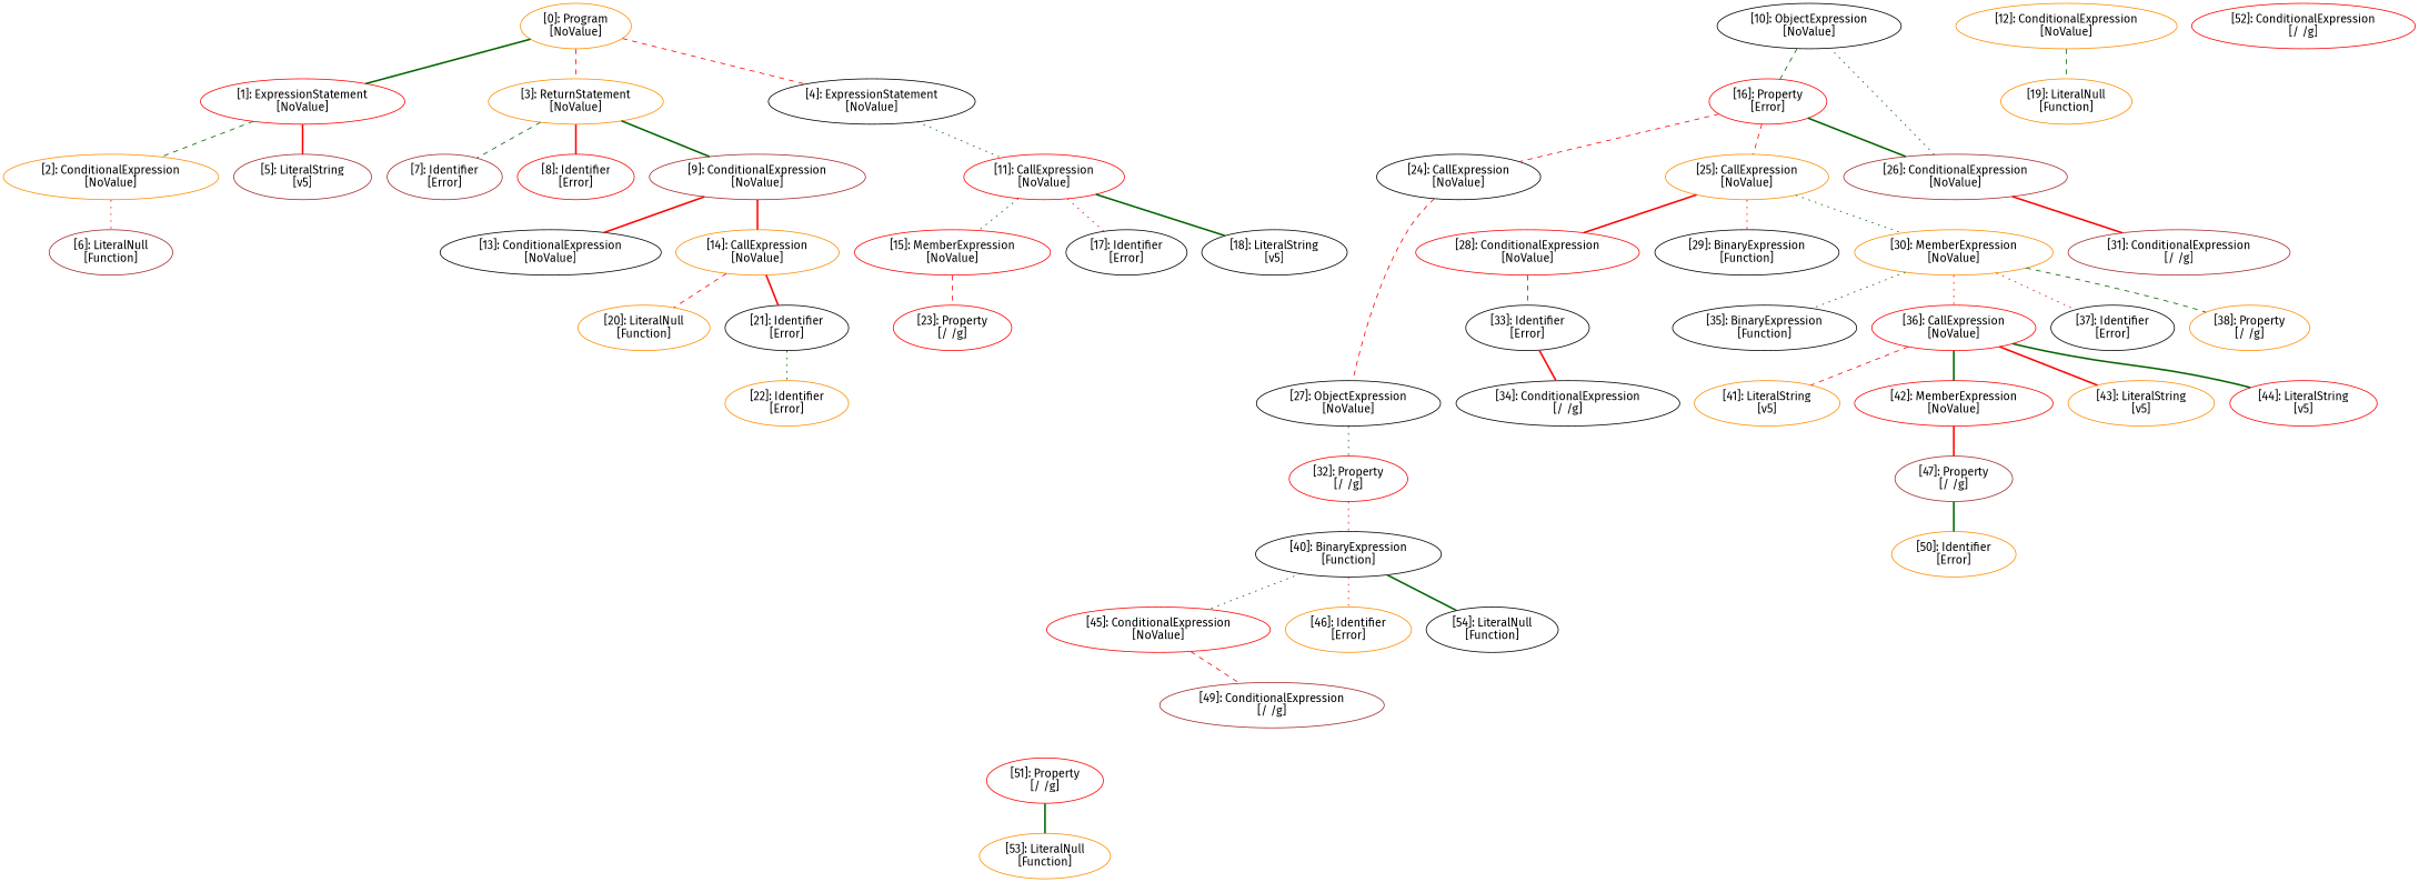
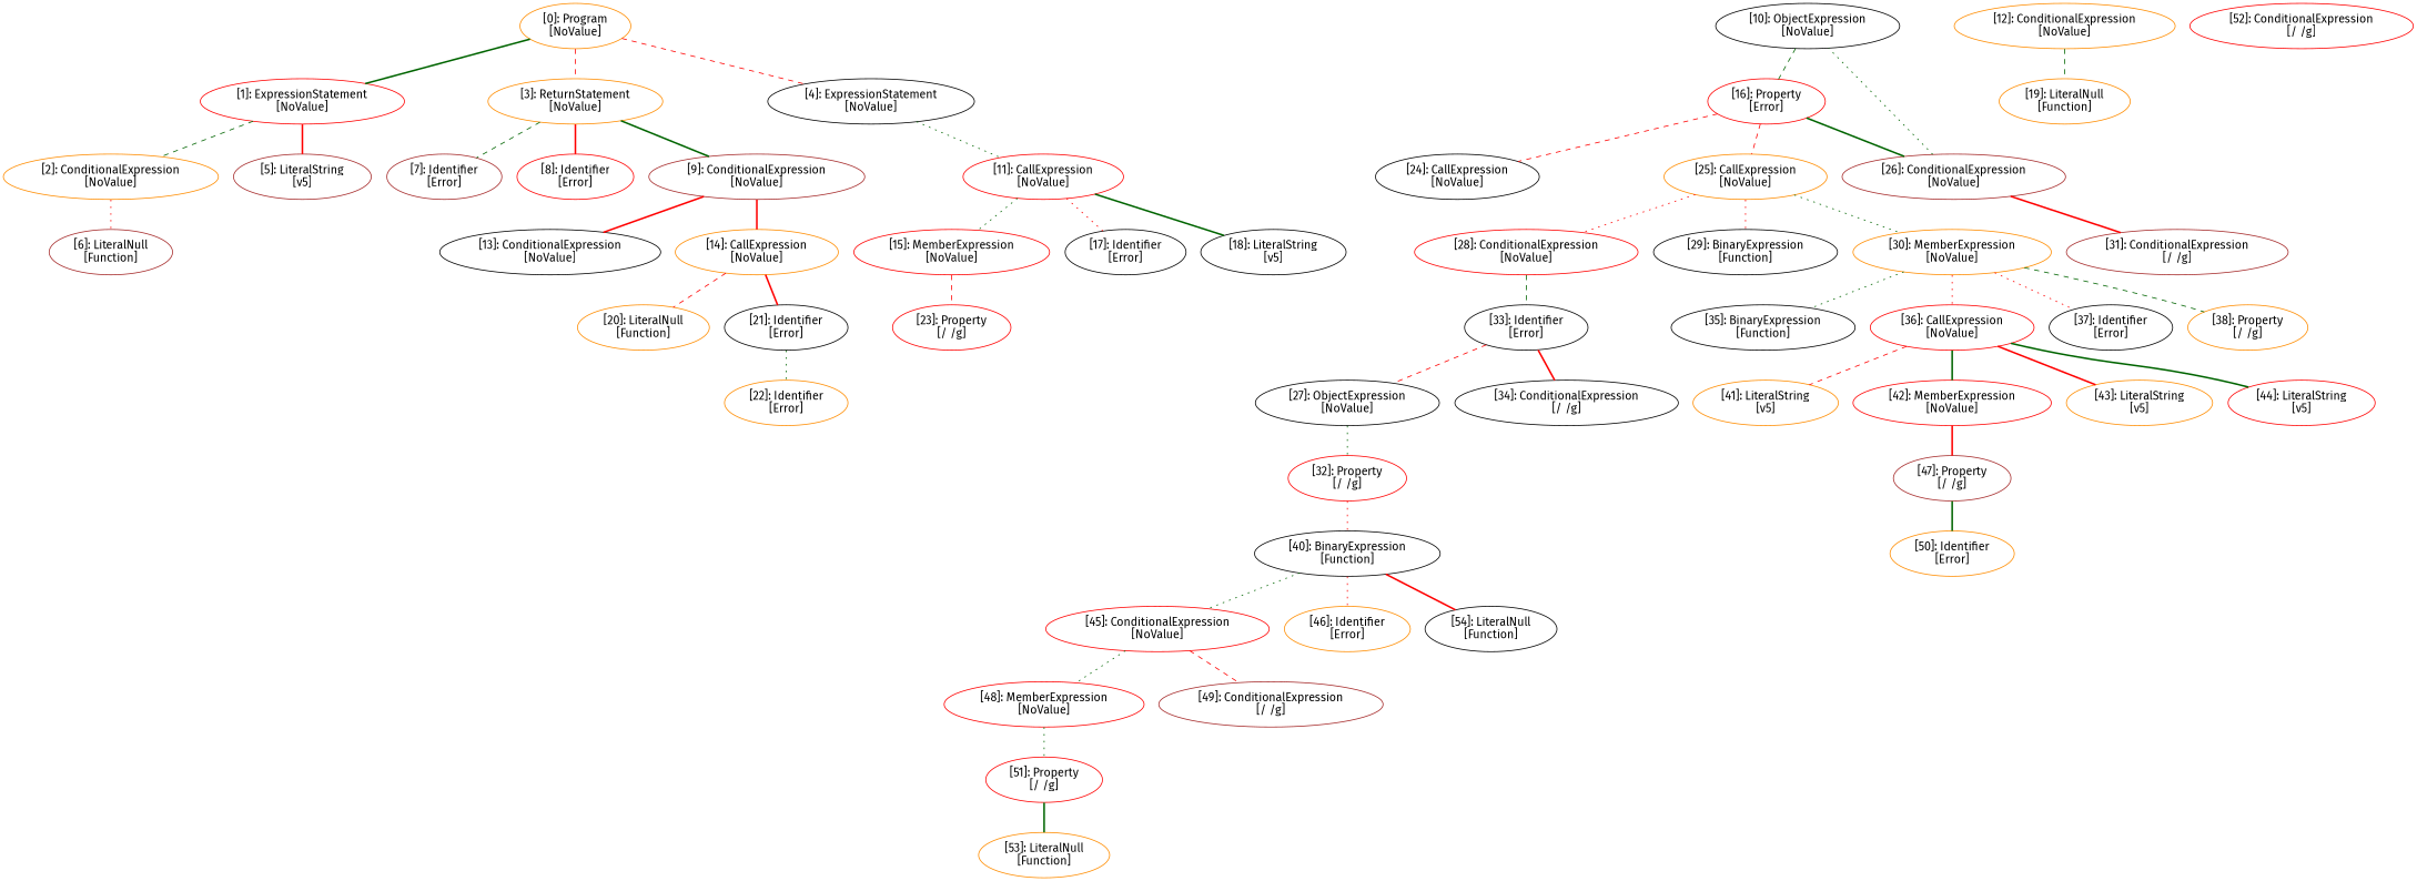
  graph {
    fontname="Fira Sans"
    node [color=darkorange fontname="Fira Sans"]
    edge [color=red fontname="Fira Sans" style=bold]
    n1 [label="[0]: Program\n[NoValue]"]
    n2 [color=red label="[1]: ExpressionStatement\n[NoValue]"]
    n3 [label="[3]: ReturnStatement\n[NoValue]"]
    n4 [color=black label="[4]: ExpressionStatement\n[NoValue]"]
    n5 [label="[2]: ConditionalExpression\n[NoValue]"]
    n6 [color=brown label="[5]: LiteralString\n[v5]"]
    n7 [color=brown label="[7]: Identifier\n[Error]"]
    n8 [color=red label="[8]: Identifier\n[Error]"]
    n9 [color=brown label="[9]: ConditionalExpression\n[NoValue]"]
    n10 [color=red label="[11]: CallExpression\n[NoValue]"]
    n11 [color=brown label="[6]: LiteralNull\n[Function]"]
    n12 [color=black label="[13]: ConditionalExpression\n[NoValue]"]
    n13 [label="[14]: CallExpression\n[NoValue]"]
    n14 [color=black label="[10]: ObjectExpression\n[NoValue]"]
    n15 [color=red label="[16]: Property\n[Error]"]
    n16 [color=red label="[15]: MemberExpression\n[NoValue]"]
    n17 [color=black label="[17]: Identifier\n[Error]"]
    n18 [color=black label="[18]: LiteralString\n[v5]"]
    n19 [label="[12]: ConditionalExpression\n[NoValue]"]
    n20 [label="[19]: LiteralNull\n[Function]"]
    n21 [label="[20]: LiteralNull\n[Function]"]
    n22 [color=black label="[21]: Identifier\n[Error]"]
    n23 [color=black label="[24]: CallExpression\n[NoValue]"]
    n24 [label="[25]: CallExpression\n[NoValue]"]
    n25 [color=brown label="[26]: ConditionalExpression\n[NoValue]"]
    n26 [color=red label="[23]: Property\n[/ /g]"]
    n27 [label="[22]: Identifier\n[Error]"]
    n28 [color=black label="[27]: ObjectExpression\n[NoValue]"]
    n29 [color=red label="[28]: ConditionalExpression\n[NoValue]"]
    n30 [color=black label="[29]: BinaryExpression\n[Function]"]
    n31 [label="[30]: MemberExpression\n[NoValue]"]
    n32 [color=brown label="[31]: ConditionalExpression\n[/ /g]"]
    n33 [color=red label="[32]: Property\n[/ /g]"]
    n34 [color=black label="[33]: Identifier\n[Error]"]
    n35 [color=black label="[35]: BinaryExpression\n[Function]"]
    n36 [color=red label="[36]: CallExpression\n[NoValue]"]
    n37 [color=black label="[37]: Identifier\n[Error]"]
    n38 [label="[38]: Property\n[/ /g]"]
    n39 [color=black label="[40]: BinaryExpression\n[Function]"]
    n40 [color=black label="[34]: ConditionalExpression\n[/ /g]"]
    n41 [label="[41]: LiteralString\n[v5]"]
    n42 [color=red label="[42]: MemberExpression\n[NoValue]"]
    n43 [label="[43]: LiteralString\n[v5]"]
    n44 [color=red label="[44]: LiteralString\n[v5]"]
    n45 [color=red label="[45]: ConditionalExpression\n[NoValue]"]
    n46 [label="[46]: Identifier\n[Error]"]
    n47 [color=black label="[54]: LiteralNull\n[Function]"]
    n48 [color=brown label="[47]: Property\n[/ /g]"]
+   n49 [color=red label="[48]: MemberExpression\n[NoValue]"]
    n50 [color=brown label="[49]: ConditionalExpression\n[/ /g]"]
    n51 [label="[50]: Identifier\n[Error]"]
    n52 [color=red label="[51]: Property\n[/ /g]"]
    n53 [label="[53]: LiteralNull\n[Function]"]
    n54 [color=red label="[52]: ConditionalExpression\n[/ /g]"]
    n1 -- n2 [color=darkgreen]
    n1 -- n3 [style=dashed]
    n1 -- n4 [style=dashed]
    n2 -- n5 [color=darkgreen style=dashed]
    n2 -- n6
    n3 -- n7 [color=darkgreen style=dashed]
    n3 -- n8
    n3 -- n9 [color=darkgreen]
    n4 -- n10 [color=darkgreen style=dotted]
    n5 -- n11 [style=dotted]
    n9 -- n12
    n9 -- n13
    n10 -- n16 [color=darkgreen style=dotted]
    n10 -- n17 [style=dotted]
    n10 -- n18 [color=darkgreen]
    n13 -- n21 [style=dashed]
    n13 -- n22
    n14 -- n15 [color=darkgreen style=dashed]
    n15 -- n23 [style=dashed]
    n15 -- n24 [style=dashed]
    n15 -- n25 [color=darkgreen]
    n16 -- n26 [style=dashed]
    n19 -- n20 [color=darkgreen style=dashed]
    n22 -- n27 [color=darkgreen style=dotted]
-   n23 -- n28 [style=dashed]
-   n24 -- n29
+   n34 -- n28 [style=dashed]
+   n24 -- n29 [style=dotted]
    n24 -- n30 [style=dotted]
    n24 -- n31 [color=darkgreen style=dotted]
    n25 -- n14 [color=darkgreen style=dotted]
    n25 -- n32
    n28 -- n33 [color=darkgreen style=dotted]
    n29 -- n34 [color=darkgreen style=dashed]
    n31 -- n35 [color=darkgreen style=dotted]
    n31 -- n36 [style=dotted]
    n31 -- n37 [style=dotted]
    n31 -- n38 [color=darkgreen style=dashed]
    n33 -- n39 [style=dotted]
    n34 -- n40
    n36 -- n41 [style=dashed]
    n36 -- n42 [color=darkgreen]
    n36 -- n43
    n36 -- n44 [color=darkgreen]
    n39 -- n45 [color=darkgreen style=dotted]
    n39 -- n46 [style=dotted]
-   n39 -- n47 [color=darkgreen]
+   n39 -- n47
    n42 -- n48
+   n45 -- n49 [color=darkgreen style=dotted]
    n45 -- n50 [style=dashed]
    n48 -- n51 [color=darkgreen]
+   n49 -- n52 [color=darkgreen style=dotted]
    n52 -- n53 [color=darkgreen]
  }
